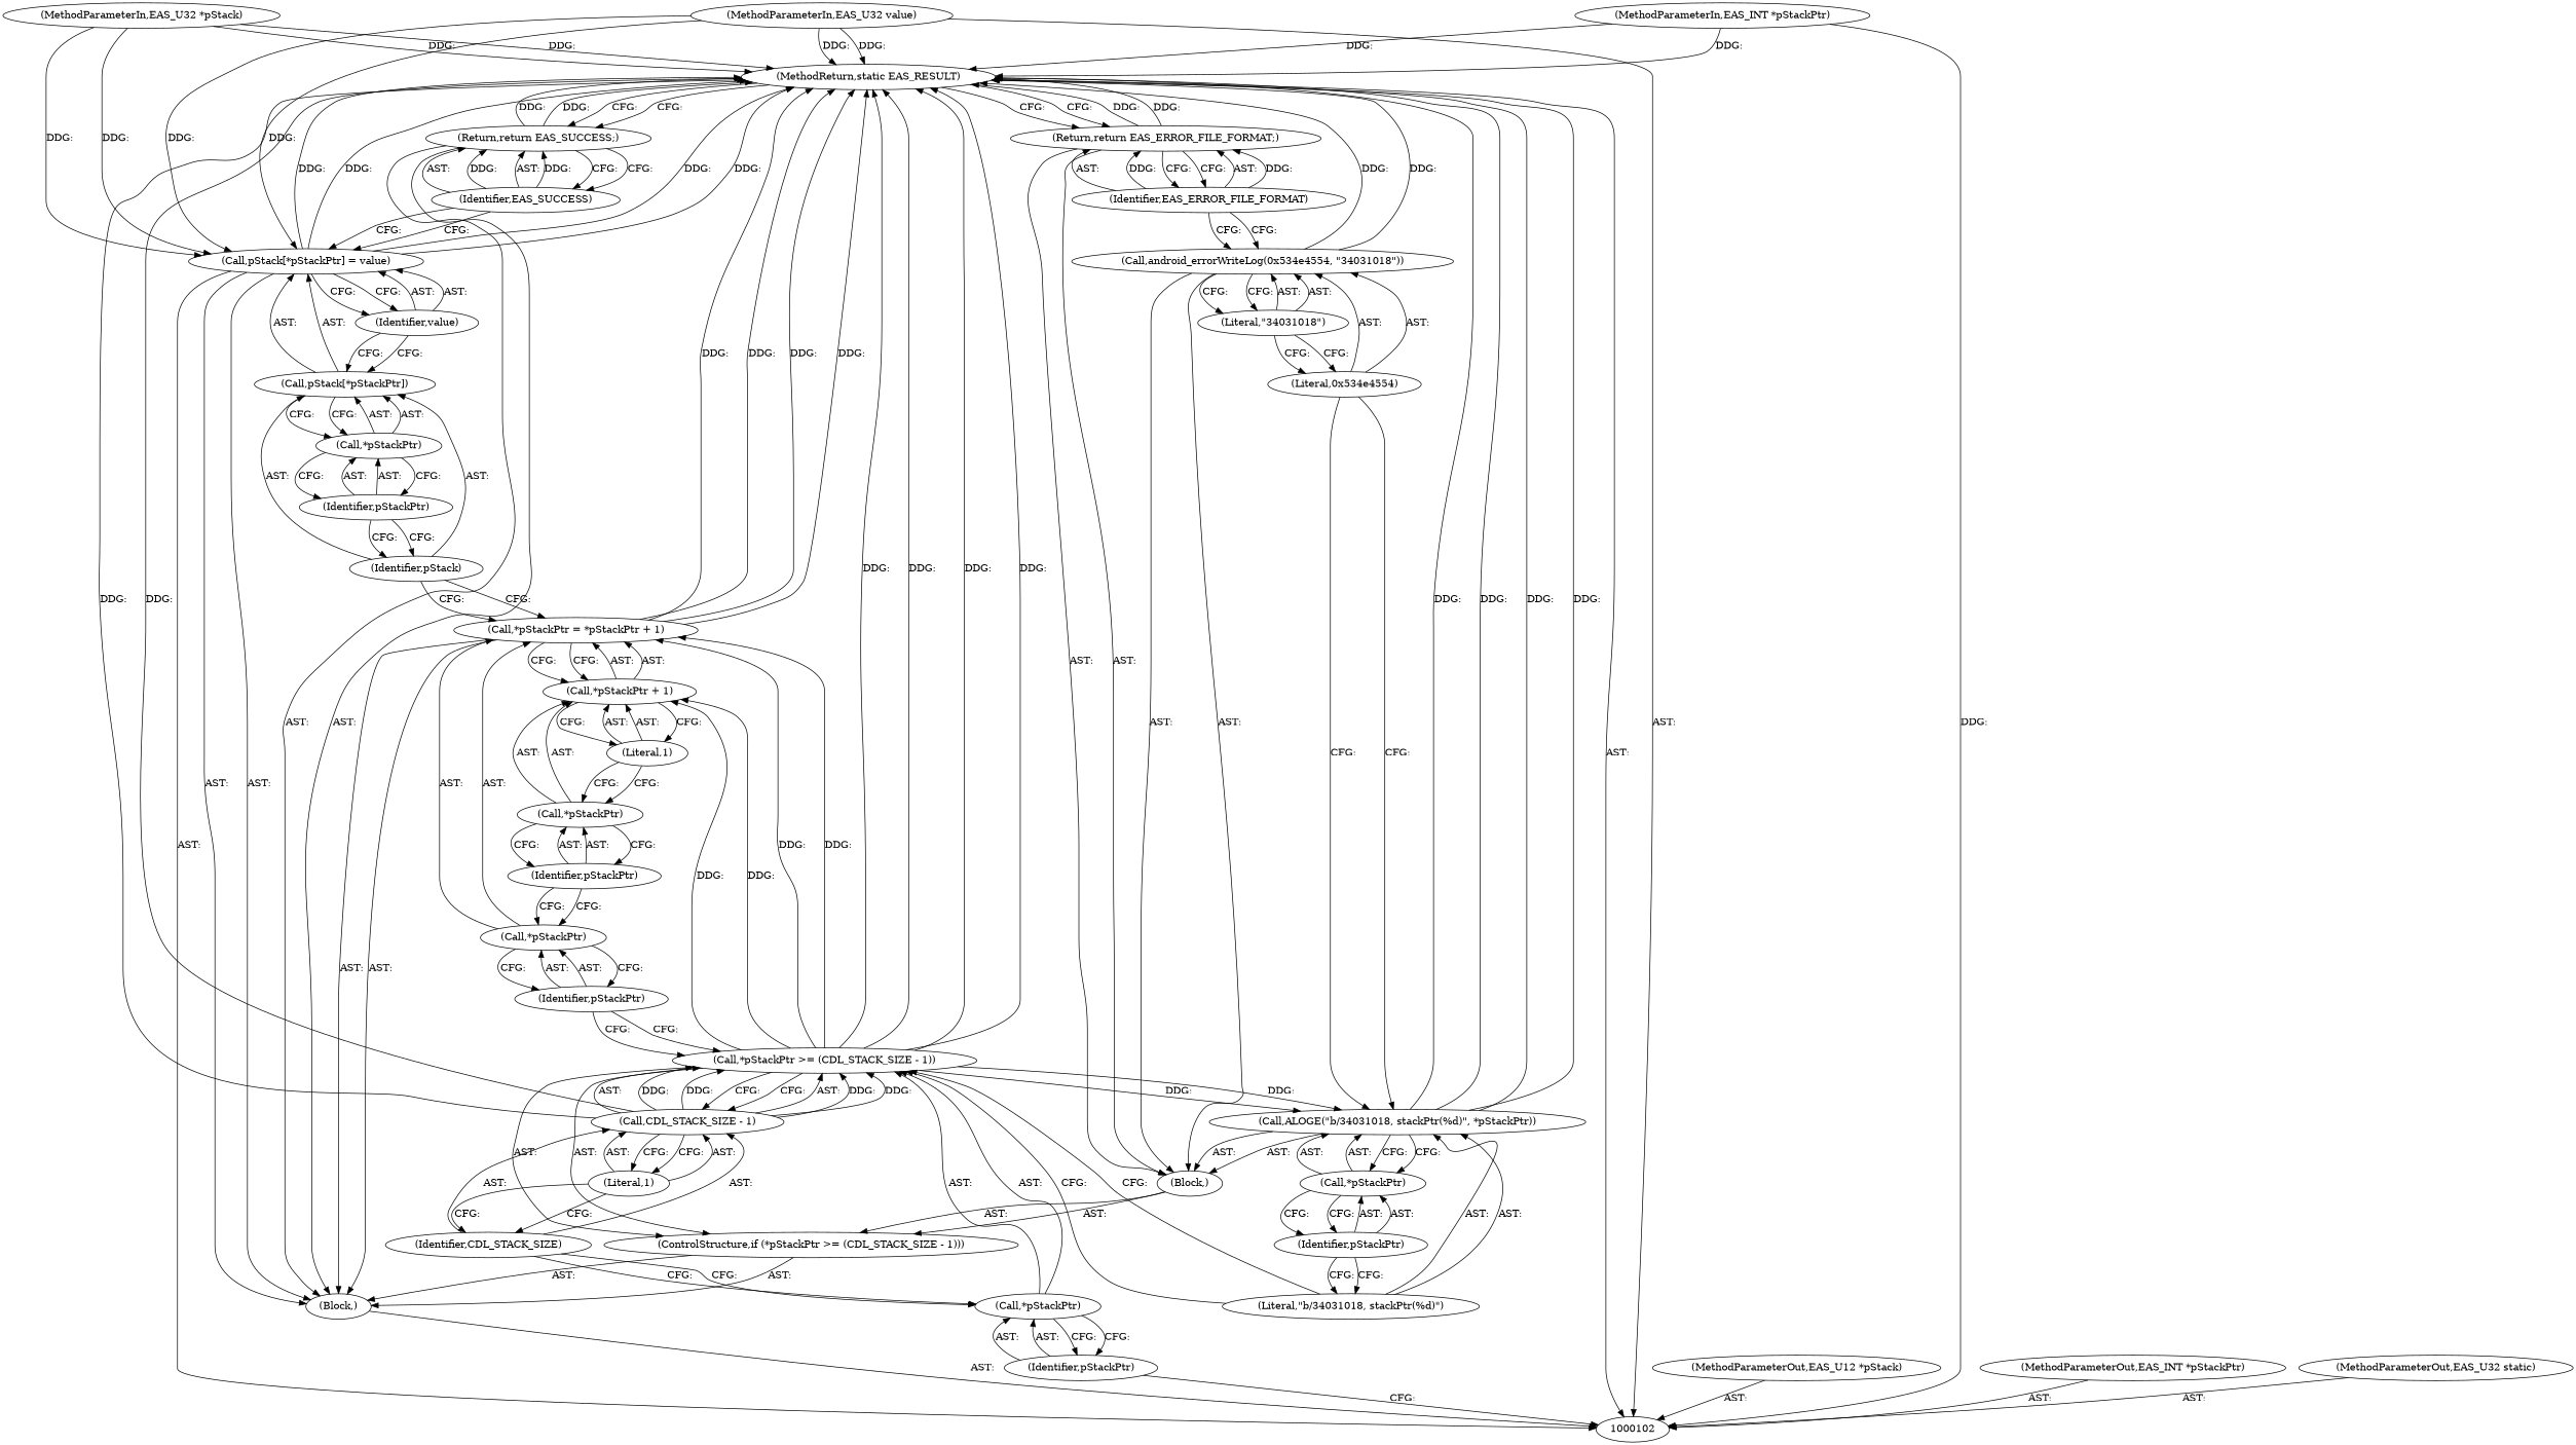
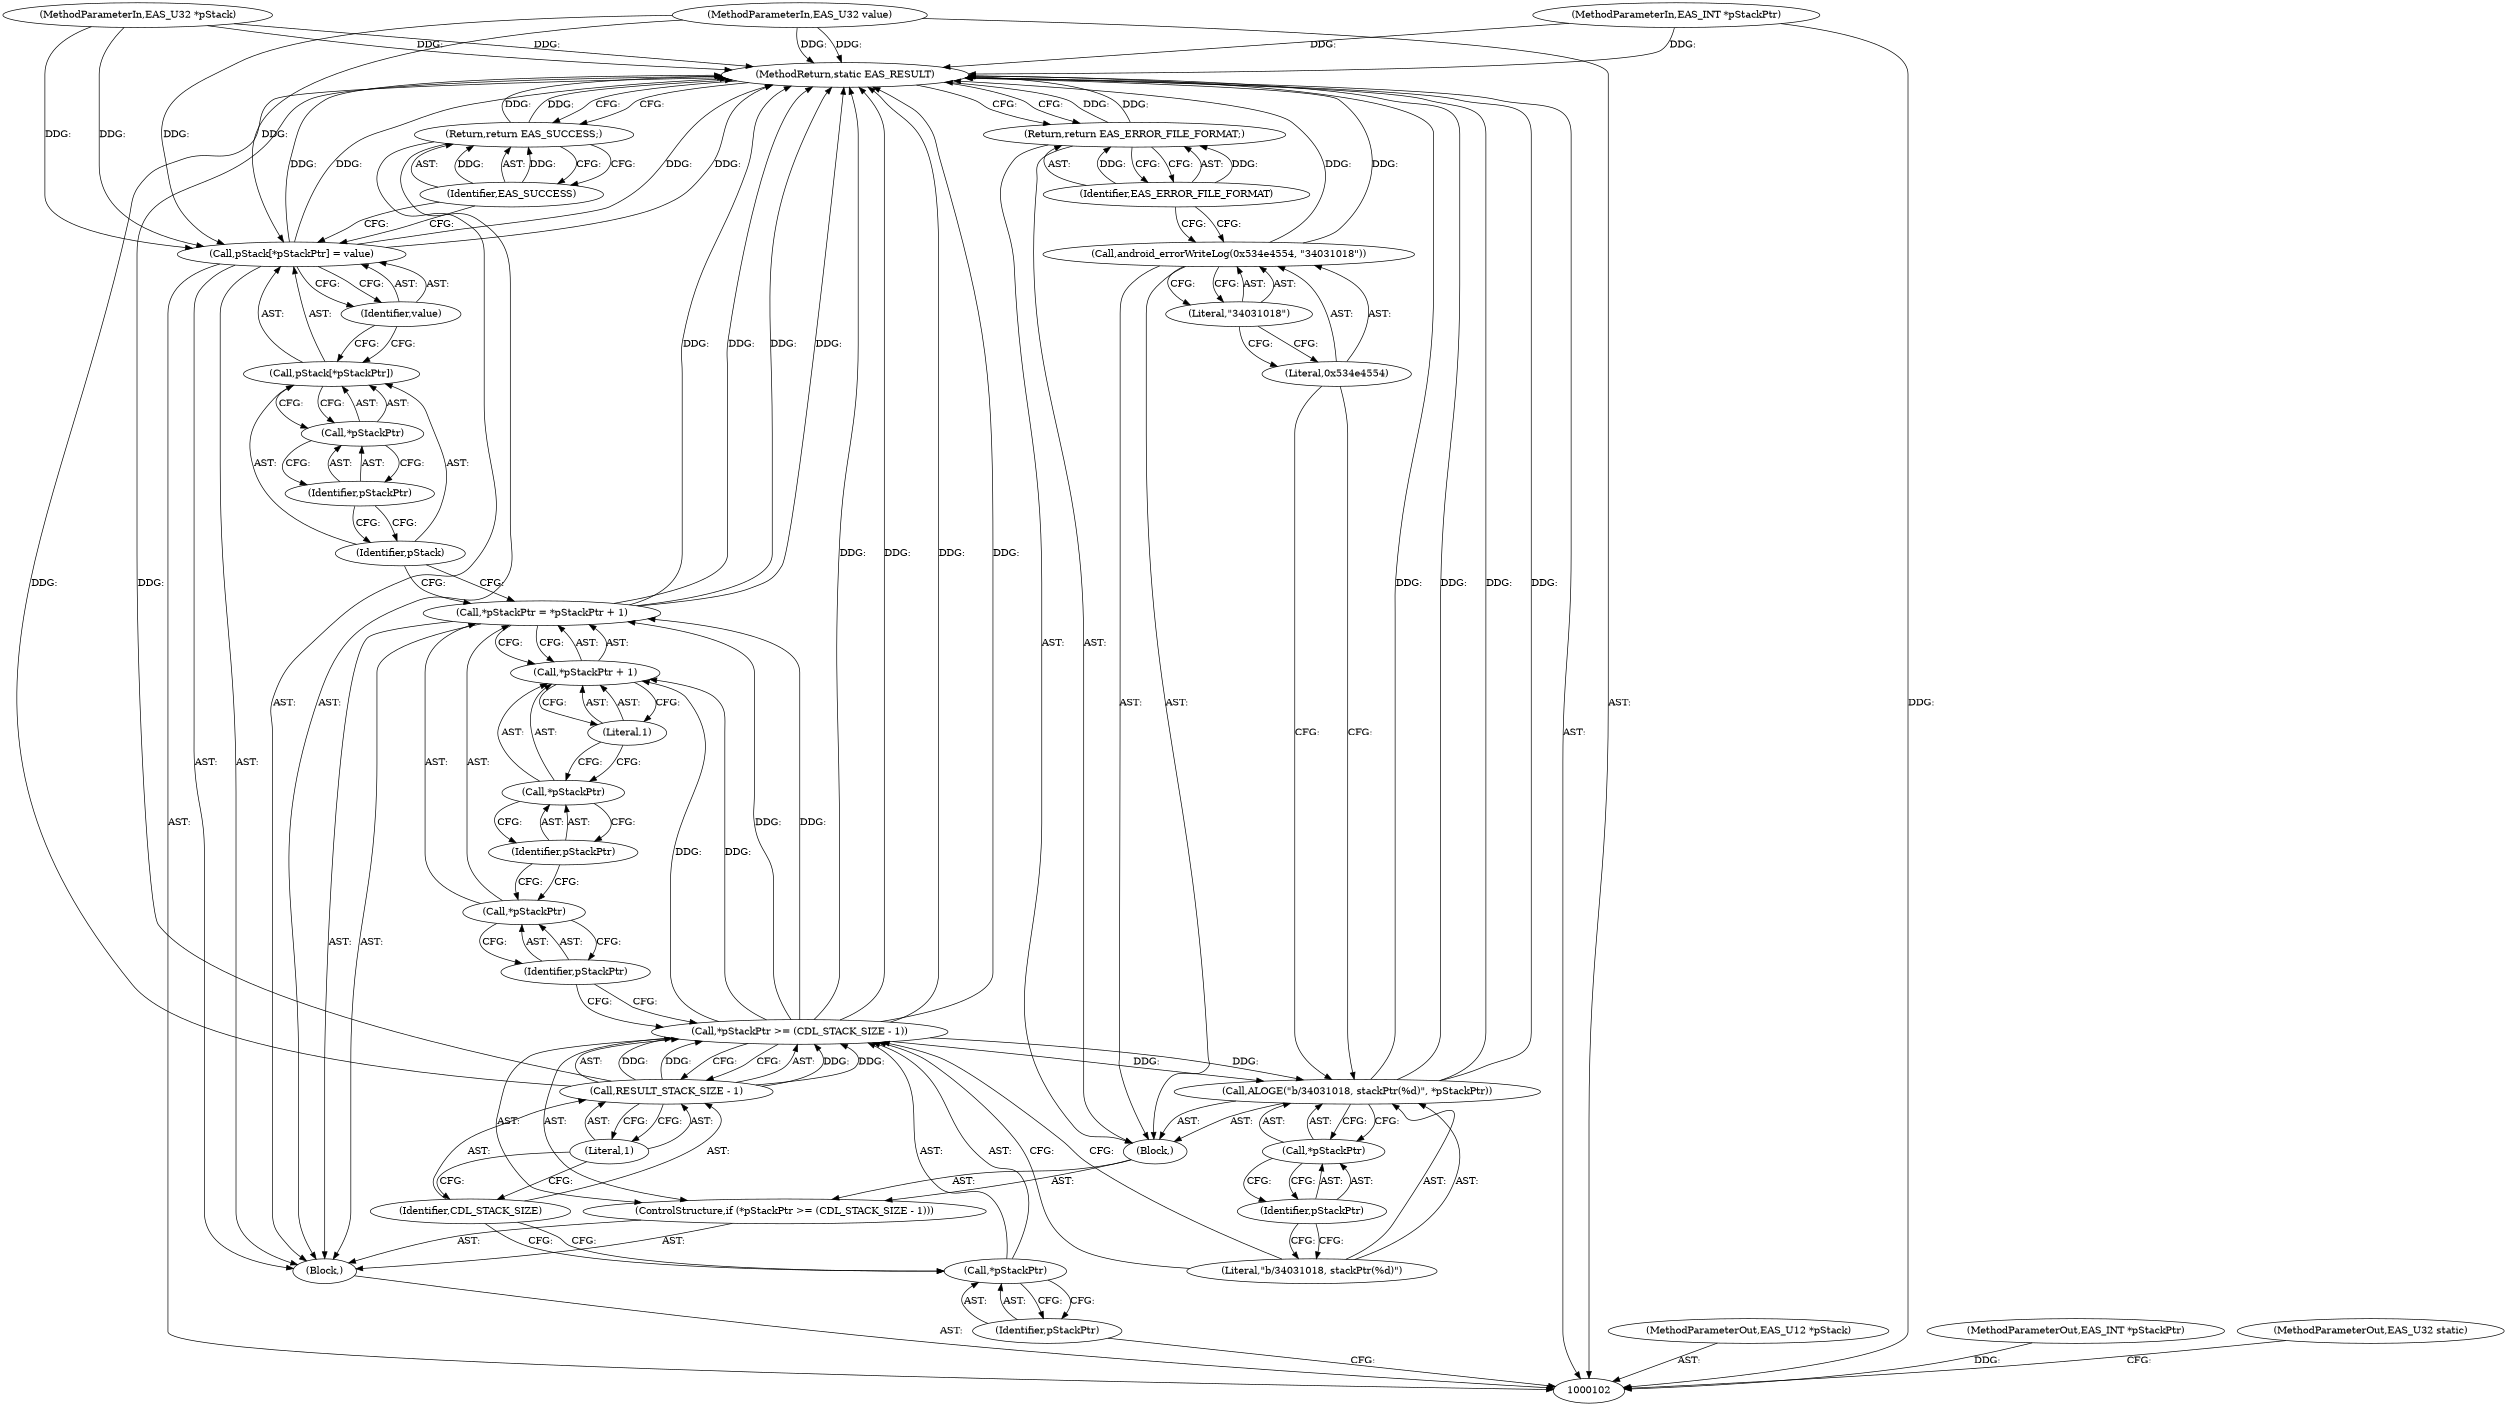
  digraph {
    n1 [label="(MethodReturn,static EAS_RESULT)"]
    n2 [label="(Return,return EAS_SUCCESS;)"]
    n3 [label="(Return,return EAS_ERROR_FILE_FORMAT;)"]
    1000102
    n5 [label="(Block,)"]
    n6 [label="(Identifier,EAS_SUCCESS)"]
    n7 [label="(Block,)"]
    n8 [label="(Identifier,EAS_ERROR_FILE_FORMAT)"]
    n9 [label="(MethodParameterIn,EAS_U32 *pStack)"]
    n10 [label="(Call,pStack[*pStackPtr] = value)"]
    n11 [label="(Identifier,value)"]
    n12 [label="(MethodParameterOut,EAS_U12 *pStack)"]
    n13 [label="(MethodParameterIn,EAS_INT *pStackPtr)"]
    n14 [label="(MethodParameterOut,EAS_INT *pStackPtr)"]
    n15 [label="(MethodParameterIn,EAS_U32 value)"]
    n16 [label="(MethodParameterOut,EAS_U32 static)"]
    n17 [label="(Call,*pStackPtr + 1)"]
    n18 [label="(Literal,1)"]
    n19 [label="(Call,*pStackPtr = *pStackPtr + 1)"]
    n20 [label="(Call,*pStackPtr)"]
    n21 [label="(Identifier,pStackPtr)"]
    n22 [label="(Call,*pStackPtr)"]
    n23 [label="(Identifier,pStackPtr)"]
    n24 [label="(Call,*pStackPtr >= (CDL_STACK_SIZE - 1))"]
-   n25 [label="(Call,CDL_STACK_SIZE - 1)"]
+   n25 [label="(Call,RESULT_STACK_SIZE - 1)"]
    n26 [label="(ControlStructure,if (*pStackPtr >= (CDL_STACK_SIZE - 1)))"]
    n27 [label="(Call,ALOGE(\"b/34031018, stackPtr(%d)\", *pStackPtr))"]
    n28 [label="(Call,*pStackPtr)"]
    n29 [label="(Identifier,pStackPtr)"]
    n30 [label="(Call,pStack[*pStackPtr])"]
    n31 [label="(Identifier,pStack)"]
    n32 [label="(Literal,1)"]
    n33 [label="(Identifier,CDL_STACK_SIZE)"]
    n34 [label="(Call,*pStackPtr)"]
    n35 [label="(Identifier,pStackPtr)"]
    n36 [label="(Call,*pStackPtr)"]
    n37 [label="(Literal,\"b/34031018, stackPtr(%d)\")"]
    n38 [label="(Identifier,pStackPtr)"]
    n39 [label="(Literal,0x534e4554)"]
    n40 [label="(Call,android_errorWriteLog(0x534e4554, \"34031018\"))"]
    n41 [label="(Literal,\"34031018\")"]
    n1 -> n2 [label="CFG: "]
    n1 -> n2 [label="CFG: "]
    n1 -> n3 [label="CFG: "]
    n1 -> n3 [label="CFG: "]
    n1 -> 1000102 [label="AST: "]
    n2 -> n1 [label="DDG: "]
    n2 -> n1 [label="DDG: "]
    n2 -> n5 [label="AST: "]
    n2 -> n5 [label="AST: "]
    n2 -> n6 [label="CFG: "]
    n2 -> n6 [label="CFG: "]
    n3 -> n1 [label="DDG: "]
    n3 -> n1 [label="DDG: "]
    n3 -> n7 [label="AST: "]
    n3 -> n7 [label="AST: "]
    n3 -> n8 [label="CFG: "]
    n3 -> n8 [label="CFG: "]
    n5 -> 1000102 [label="AST: "]
    n6 -> n2 [label="AST: "]
    n6 -> n2 [label="DDG: "]
    n6 -> n2 [label="AST: "]
    n6 -> n2 [label="DDG: "]
    n6 -> n10 [label="CFG: "]
    n6 -> n10 [label="CFG: "]
    n7 -> n26 [label="AST: "]
    n7 -> n26 [label="AST: "]
    n8 -> n3 [label="AST: "]
    n8 -> n3 [label="DDG: "]
    n8 -> n3 [label="AST: "]
    n8 -> n3 [label="DDG: "]
    n8 -> n40 [label="CFG: "]
    n8 -> n40 [label="CFG: "]
    n9 -> n1 [label="DDG: "]
    n9 -> n1 [label="DDG: "]
    n9 -> n10 [label="DDG: "]
    n9 -> n10 [label="DDG: "]
    n10 -> n1 [label="DDG: "]
    n10 -> n1 [label="DDG: "]
    n10 -> n1 [label="DDG: "]
    n10 -> n1 [label="DDG: "]
    n10 -> 1000102 [label="AST: "]
    n10 -> n5 [label="AST: "]
    n10 -> n5 [label="AST: "]
    n10 -> n11 [label="CFG: "]
    n10 -> n11 [label="CFG: "]
    n11 -> n10 [label="AST: "]
    n11 -> n10 [label="AST: "]
    n11 -> n30 [label="CFG: "]
    n11 -> n30 [label="CFG: "]
    n12 -> 1000102 [label="AST: "]
    n13 -> n1 [label="DDG: "]
    n13 -> n1 [label="DDG: "]
    n13 -> 1000102 [label="DDG: "]
-   n14 -> 1000102 [label="AST: "]
+   n14 -> 1000102 [label="DDG: "]
    n15 -> n1 [label="DDG: "]
    n15 -> n1 [label="DDG: "]
    n15 -> 1000102 [label="AST: "]
    n15 -> n10 [label="DDG: "]
    n15 -> n10 [label="DDG: "]
-   n16 -> 1000102 [label="AST: "]
+   n16 -> 1000102 [label="CFG: "]
    n17 -> n18 [label="CFG: "]
    n17 -> n18 [label="CFG: "]
    n17 -> n19 [label="AST: "]
    n17 -> n19 [label="AST: "]
    n18 -> n17 [label="AST: "]
    n18 -> n17 [label="AST: "]
    n18 -> n20 [label="CFG: "]
    n18 -> n20 [label="CFG: "]
    n19 -> n1 [label="DDG: "]
    n19 -> n1 [label="DDG: "]
    n19 -> n1 [label="DDG: "]
    n19 -> n1 [label="DDG: "]
    n19 -> n5 [label="AST: "]
    n19 -> n5 [label="AST: "]
    n19 -> n17 [label="CFG: "]
    n19 -> n17 [label="CFG: "]
    n20 -> n17 [label="AST: "]
    n20 -> n17 [label="AST: "]
    n20 -> n21 [label="CFG: "]
    n20 -> n21 [label="CFG: "]
    n21 -> n20 [label="AST: "]
    n21 -> n20 [label="AST: "]
    n21 -> n22 [label="CFG: "]
    n21 -> n22 [label="CFG: "]
    n22 -> n19 [label="AST: "]
    n22 -> n19 [label="AST: "]
    n22 -> n23 [label="CFG: "]
    n22 -> n23 [label="CFG: "]
    n23 -> n22 [label="AST: "]
    n23 -> n22 [label="AST: "]
    n23 -> n24 [label="CFG: "]
    n23 -> n24 [label="CFG: "]
    n24 -> n1 [label="DDG: "]
    n24 -> n1 [label="DDG: "]
    n24 -> n1 [label="DDG: "]
    n24 -> n1 [label="DDG: "]
    n24 -> n17 [label="DDG: "]
    n24 -> n17 [label="DDG: "]
    n24 -> n19 [label="DDG: "]
    n24 -> n19 [label="DDG: "]
    n24 -> n25 [label="CFG: "]
    n24 -> n25 [label="CFG: "]
    n24 -> n26 [label="AST: "]
    n24 -> n26 [label="AST: "]
    n24 -> n27 [label="DDG: "]
    n24 -> n27 [label="DDG: "]
    n25 -> n1 [label="DDG: "]
    n25 -> n1 [label="DDG: "]
    n25 -> n24 [label="AST: "]
    n25 -> n24 [label="DDG: "]
    n25 -> n24 [label="DDG: "]
    n25 -> n24 [label="AST: "]
    n25 -> n24 [label="DDG: "]
    n25 -> n24 [label="DDG: "]
    n25 -> n32 [label="CFG: "]
    n25 -> n32 [label="CFG: "]
    n26 -> n5 [label="AST: "]
    n26 -> n5 [label="AST: "]
    n27 -> n1 [label="DDG: "]
    n27 -> n1 [label="DDG: "]
    n27 -> n1 [label="DDG: "]
    n27 -> n1 [label="DDG: "]
    n27 -> n7 [label="AST: "]
    n27 -> n7 [label="AST: "]
    n27 -> n36 [label="CFG: "]
    n27 -> n36 [label="CFG: "]
    n28 -> n29 [label="CFG: "]
    n28 -> n29 [label="CFG: "]
    n28 -> n30 [label="AST: "]
    n28 -> n30 [label="AST: "]
    n29 -> n28 [label="AST: "]
    n29 -> n28 [label="AST: "]
    n29 -> n31 [label="CFG: "]
    n29 -> n31 [label="CFG: "]
    n30 -> n10 [label="AST: "]
    n30 -> n10 [label="AST: "]
    n30 -> n28 [label="CFG: "]
    n30 -> n28 [label="CFG: "]
    n31 -> n19 [label="CFG: "]
    n31 -> n19 [label="CFG: "]
    n31 -> n30 [label="AST: "]
    n31 -> n30 [label="AST: "]
    n32 -> n25 [label="AST: "]
    n32 -> n25 [label="AST: "]
    n32 -> n33 [label="CFG: "]
    n32 -> n33 [label="CFG: "]
    n33 -> n25 [label="AST: "]
    n33 -> n25 [label="AST: "]
    n33 -> n34 [label="CFG: "]
    n33 -> n34 [label="CFG: "]
    n34 -> n24 [label="AST: "]
    n34 -> n24 [label="AST: "]
    n34 -> n35 [label="CFG: "]
    n34 -> n35 [label="CFG: "]
    n35 -> 1000102 [label="CFG: "]
    n35 -> n34 [label="AST: "]
    n35 -> n34 [label="AST: "]
    n36 -> n27 [label="AST: "]
    n36 -> n27 [label="AST: "]
    n36 -> n38 [label="CFG: "]
    n36 -> n38 [label="CFG: "]
    n37 -> n24 [label="CFG: "]
    n37 -> n24 [label="CFG: "]
    n37 -> n27 [label="AST: "]
    n37 -> n27 [label="AST: "]
    n38 -> n36 [label="AST: "]
    n38 -> n36 [label="AST: "]
    n38 -> n37 [label="CFG: "]
    n38 -> n37 [label="CFG: "]
    n39 -> n27 [label="CFG: "]
    n39 -> n27 [label="CFG: "]
    n39 -> n40 [label="AST: "]
    n39 -> n40 [label="AST: "]
    n40 -> n1 [label="DDG: "]
    n40 -> n1 [label="DDG: "]
    n40 -> n7 [label="AST: "]
    n40 -> n7 [label="AST: "]
    n40 -> n41 [label="CFG: "]
    n40 -> n41 [label="CFG: "]
    n41 -> n39 [label="CFG: "]
    n41 -> n39 [label="CFG: "]
    n41 -> n40 [label="AST: "]
    n41 -> n40 [label="AST: "]
  }
